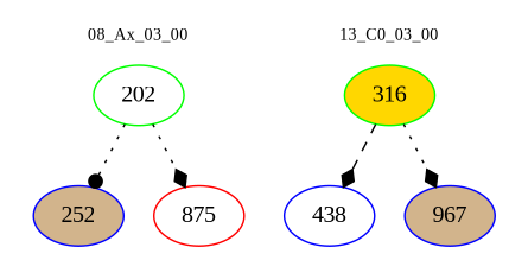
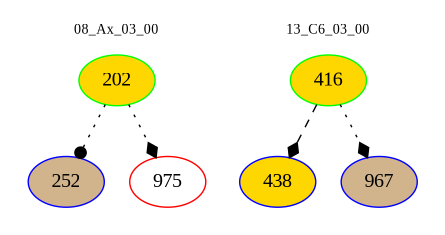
  digraph {
    fontname="Liberation Serif"
    node [color=blue fillcolor=gold fontname="Liberation Serif" style=filled]
    edge [arrowhead=diamond color=black fontname="Liberation Serif" style=dotted]
-   n1 [color=green fillcolor=white label=202]
+   n1 [color=green label=202]
    n2 [fillcolor=tan label=252]
-   n3 [color=red fillcolor=white label=875]
-   n4 [color=green label=316]
-   n5 [fillcolor=white label=438]
+   n3 [color=red fillcolor=white label=975]
+   n4 [color=green label=416]
+   n5 [label=438]
    n6 [fillcolor=tan label=967]
    subgraph cluster_1 {
      color=white
      fontsize=10
      label="08_Ax_03_00"
      n1
      n2
      n3
    }
    subgraph cluster_2 {
      color=white
      fontsize=10
-     label="13_C0_03_00"
+     label="13_C6_03_00"
      n4
      n5
      n6
    }
    n1 -> n2 [arrowhead=dot]
    n1 -> n3
    n4 -> n5 [style=dashed]
    n4 -> n6
  }
